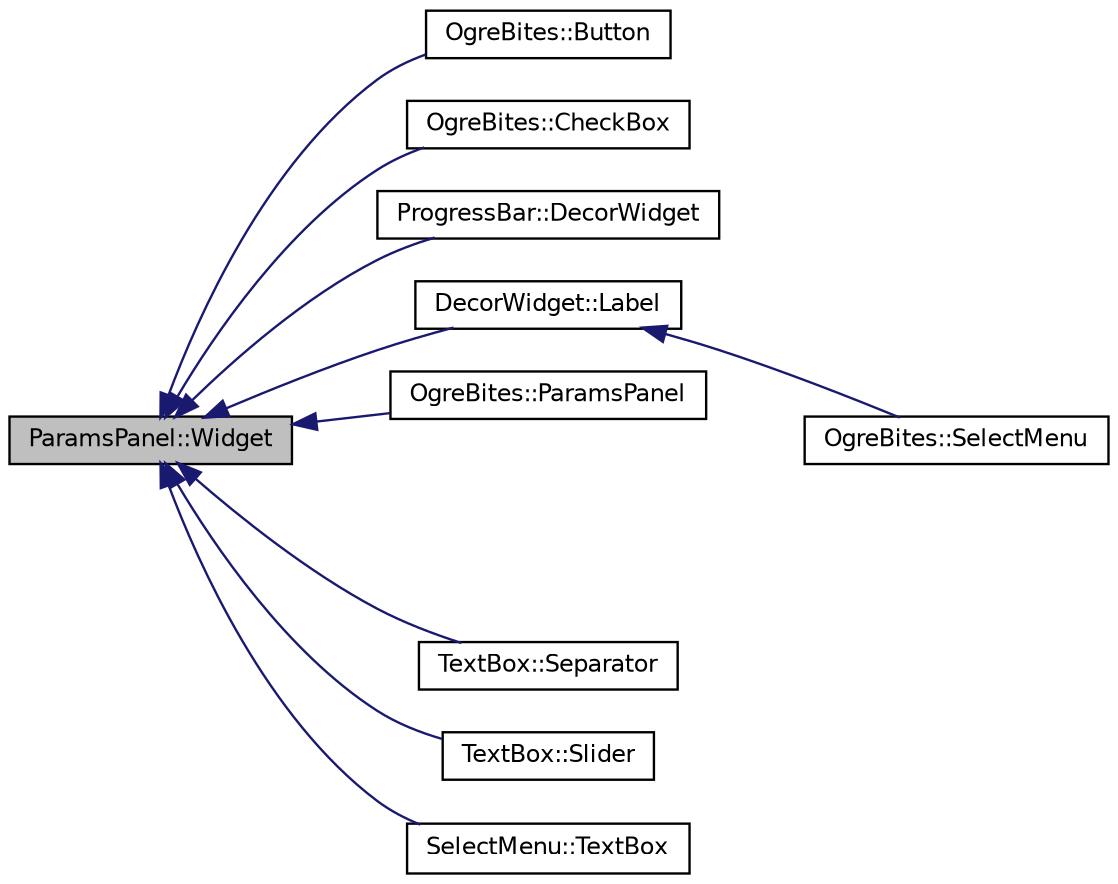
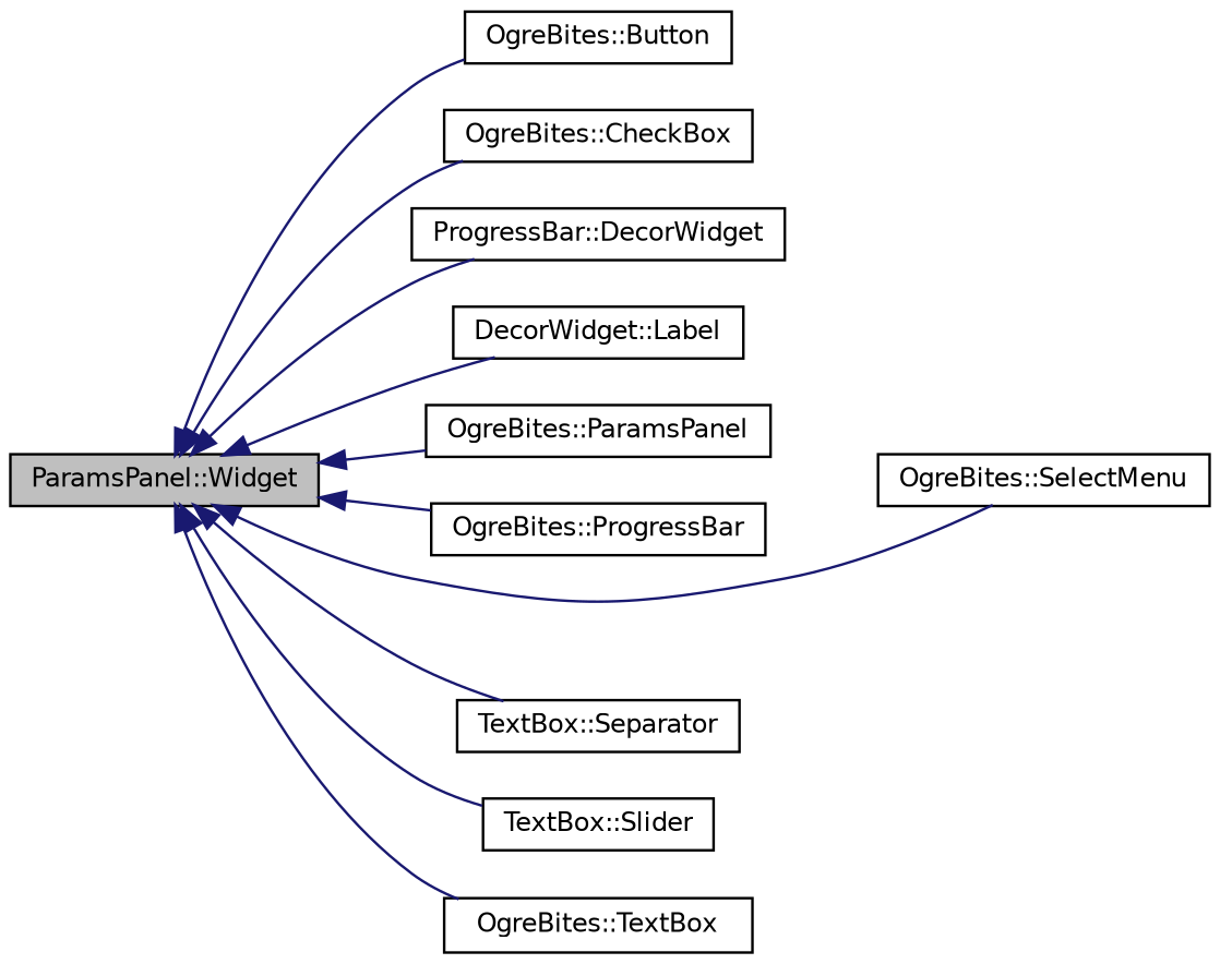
  digraph {
    rankdir=LR
    node [color=black fontname=Helvetica fontsize=10 shape=record]
    edge [color=midnightblue dir=back fontname=Helvetica fontsize=10 labelfontname=Helvetica labelfontsize=10 style=solid]
    n1 [fillcolor=grey75 fontcolor=black height=0.2 label="ParamsPanel::Widget" style=filled width=0.4]
    n2 [height=0.2 label="OgreBites::Button" width=0.4]
    n3 [height=0.2 label="OgreBites::CheckBox" width=0.4]
    n4 [height=0.2 label="ProgressBar::DecorWidget" width=0.4]
    n5 [height=0.2 label="DecorWidget::Label" width=0.4]
    n6 [height=0.2 label="OgreBites::ParamsPanel" width=0.4]
+   n7 [height=0.2 label="OgreBites::ProgressBar" width=0.4]
    n8 [height=0.2 label="OgreBites::SelectMenu" width=0.4]
    n9 [height=0.2 label="TextBox::Separator" width=0.4]
    n10 [height=0.2 label="TextBox::Slider" width=0.4]
-   n11 [height=0.2 label="SelectMenu::TextBox" width=0.4]
+   n11 [height=0.2 label="OgreBites::TextBox" width=0.4]
    n1 -> n2
    n1 -> n3
    n1 -> n4
    n1 -> n5
    n1 -> n6
-   n5 -> n8
+   n1 -> n7
+   n1 -> n8
    n1 -> n9
    n1 -> n10
    n1 -> n11
  }
